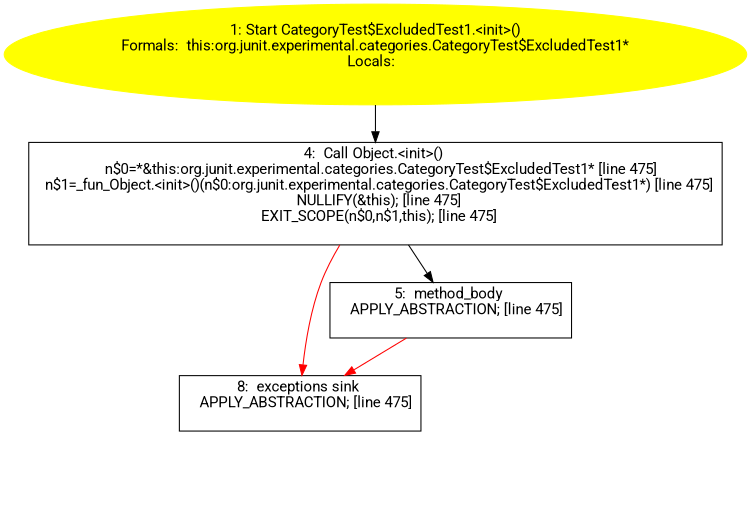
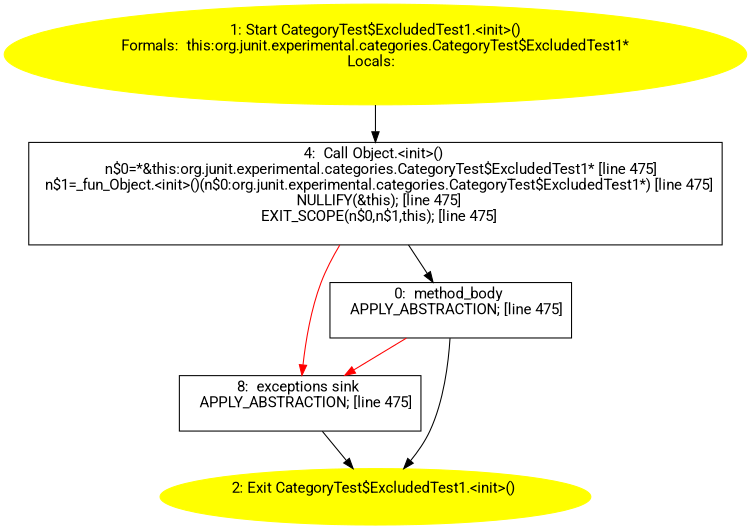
  digraph {
    fontname=Roboto
    node [fontname=Roboto shape=box]
    edge [fontname=Roboto]
    n1 [color=yellow label="1: Start CategoryTest$ExcludedTest1.<init>()\nFormals:  this:org.junit.experimental.categories.CategoryTest$ExcludedTest1*\nLocals:  \n  " style=filled shape=""]
    n2 [label="4:  Call Object.<init>() \n   n$0=*&this:org.junit.experimental.categories.CategoryTest$ExcludedTest1* [line 475]\n  n$1=_fun_Object.<init>()(n$0:org.junit.experimental.categories.CategoryTest$ExcludedTest1*) [line 475]\n  NULLIFY(&this); [line 475]\n  EXIT_SCOPE(n$0,n$1,this); [line 475]\n "]
    n3 [label="8:  exceptions sink \n   APPLY_ABSTRACTION; [line 475]\n "]
-   n4 [label="5:  method_body \n   APPLY_ABSTRACTION; [line 475]\n "]
+   n4 [label="0:  method_body \n   APPLY_ABSTRACTION; [line 475]\n "]
+   n5 [color=yellow label="2: Exit CategoryTest$ExcludedTest1.<init>() \n  " style=filled shape=""]
    n1 -> n2
    n2 -> n3 [color=red]
    n2 -> n4
+   n3 -> n5
    n4 -> n3 [color=red]
+   n4 -> n5
  }
